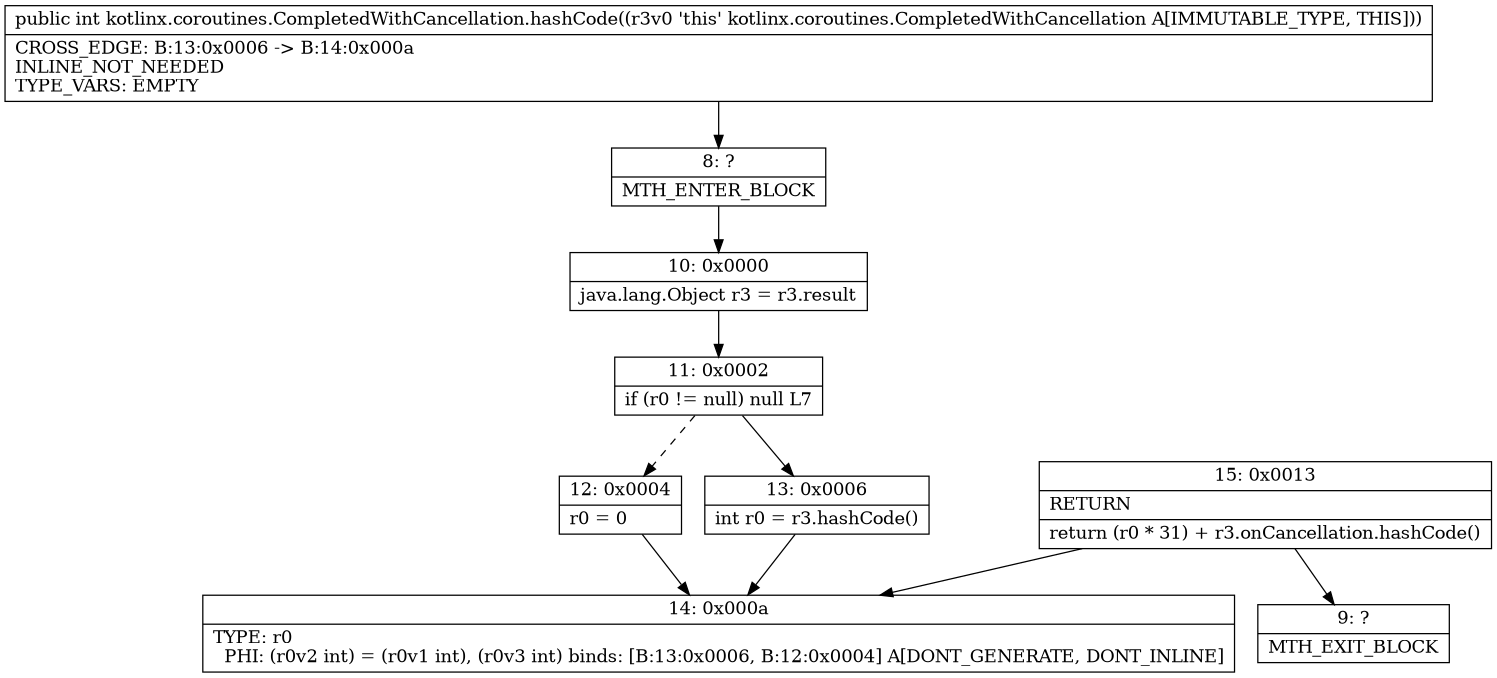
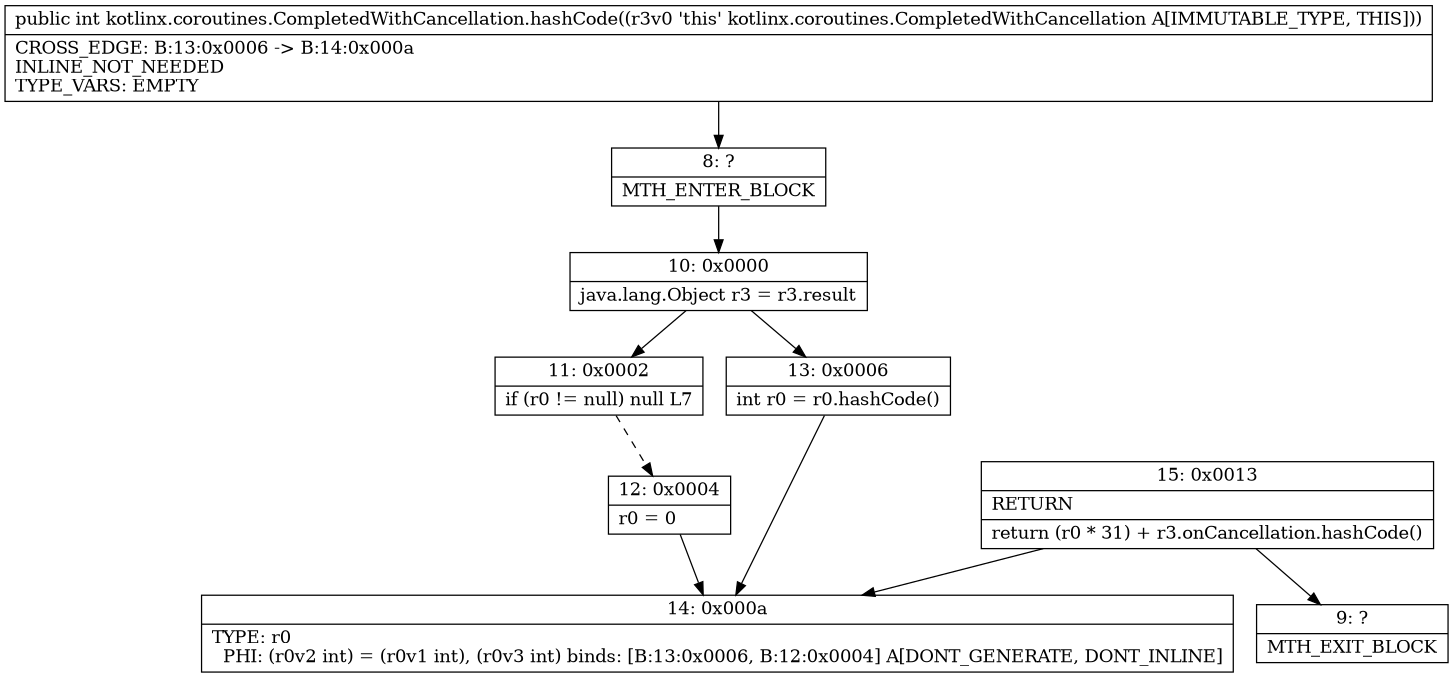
  digraph {
    node [shape=record]
    n1 [label="{8\:\ ?|MTH_ENTER_BLOCK\l}"]
    n2 [label="{10\:\ 0x0000|java.lang.Object r3 = r3.result\l}"]
    n3 [label="{11\:\ 0x0002|if (r0 != null) null L7\l}"]
    n4 [label="{12\:\ 0x0004|r0 = 0\l}"]
-   n5 [label="{13\:\ 0x0006|int r0 = r3.hashCode()\l}"]
+   n5 [label="{13\:\ 0x0006|int r0 = r0.hashCode()\l}"]
    n6 [label="{14\:\ 0x000a|TYPE: r0 \l  PHI: (r0v2 int) = (r0v1 int), (r0v3 int) binds: [B:13:0x0006, B:12:0x0004] A[DONT_GENERATE, DONT_INLINE]\l}"]
    n7 [label="{15\:\ 0x0013|RETURN\l|return (r0 * 31) + r3.onCancellation.hashCode()\l}"]
    n8 [label="{9\:\ ?|MTH_EXIT_BLOCK\l}"]
    n9 [label="{public int kotlinx.coroutines.CompletedWithCancellation.hashCode((r3v0 'this' kotlinx.coroutines.CompletedWithCancellation A[IMMUTABLE_TYPE, THIS]))  | CROSS_EDGE: B:13:0x0006 \-\> B:14:0x000a\lINLINE_NOT_NEEDED\lTYPE_VARS: EMPTY\l}"]
    n1 -> n2
    n2 -> n3
    n3 -> n4 [style=dashed]
-   n3 -> n5
+   n2 -> n5
    n4 -> n6
    n5 -> n6
    n7 -> n6
    n7 -> n8
    n9 -> n1
  }
